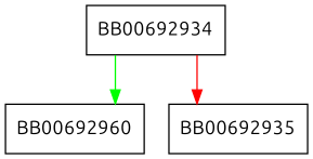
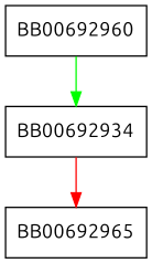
  digraph {
    fontname=Ubuntu
    splines=ortho
    node [fontname=Ubuntu shape=box]
    edge [fontname=Ubuntu]
    n1 [label=BB00692934]
    BB00692960
-   BB00692935
-   n1 -> BB00692960 [color=green]
+   BB00692935 [label=BB00692965]
+   BB00692960 -> n1 [color=green]
    n1 -> BB00692935 [color=red]
  }
